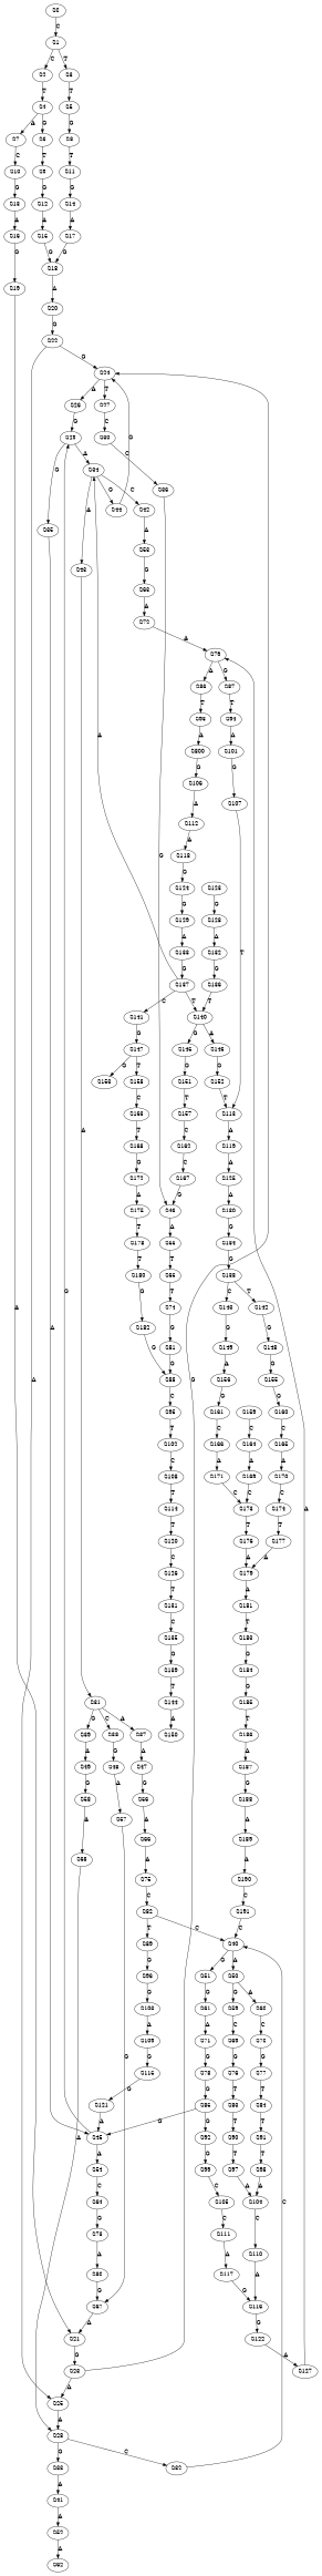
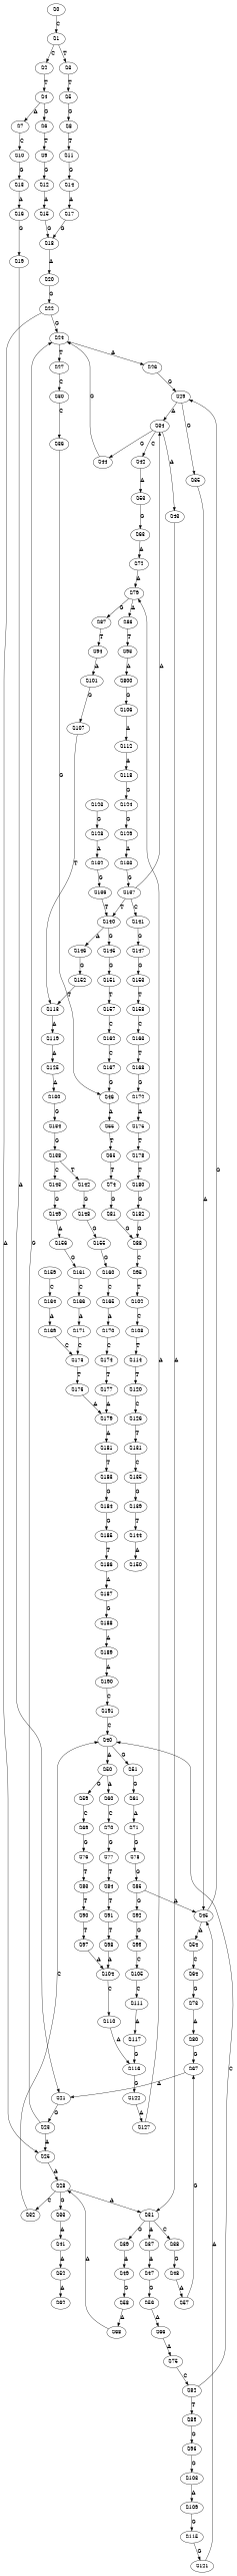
  strict digraph {
    S0
    S1
    S2
    S3
    S4
    S5
    S6
    S7
    S8
    S9
    S10
    S11
    S12
    S13
    S14
    S15
    S16
    S17
    S18
    S19
    S20
    S21
    S22
    S23
    S24
    S25
    S26
    S27
    S28
    S29
    S30
    S31
    S32
    S33
    S34
    S35
    S36
    S37
    S38
    S39
    S40
    S41
    S42
    S43
    S44
    S45
    S46
    S47
    S48
    S49
    S50
    S51
    S52
    S53
    S54
    S55
    S56
    S57
    S58
    S59
    S60
    S61
    S62
    S63
    S64
    S65
    S66
    S67
    S68
    S69
    S70
    S71
    S72
    S73
    S74
    S75
    S76
    S77
    S78
    S79
    S80
    S81
    S82
    S83
    S84
    S85
    S86
    S87
    S88
    S89
    S90
    S91
    S92
    S93
    S94
    S95
    S96
    S97
    S98
    S99
    n101 [label=S800]
    S101
    S102
    S103
    S104
    S105
    S106
    S107
    S108
    S109
    S110
    S111
    S112
    S113
    S114
    S115
    S116
    S117
    S118
    S119
    S120
    S121
    S122
    S124
    S125
    S126
    S127
    S123
    S128
    S129
    S130
    S131
    S132
    S133
    S134
    S135
    S136
    S137
    S138
    S139
    S140
    S141
    S142
    S143
    S144
    S145
    S146
    S147
    S148
    S149
    S150
    S151
    S152
    S153
    S155
    S156
    S157
    S158
    S160
    S161
    S162
    S163
    S159
    S164
    S165
    S166
    S167
    S168
    S169
    S170
    S171
    S172
    S173
    S174
    S175
    S176
    S177
    S178
    S179
    S180
    S181
    S182
    S183
    S184
    S185
    S186
    S187
    S188
    S189
    S190
    S191
    S0 -> S1 [label=C]
    S1 -> S2 [label=C]
    S1 -> S3 [label=T]
    S2 -> S4 [label=T]
    S3 -> S5 [label=T]
    S4 -> S6 [label=G]
    S4 -> S7 [label=A]
    S5 -> S8 [label=G]
    S6 -> S9 [label=T]
    S7 -> S10 [label=C]
    S8 -> S11 [label=T]
    S9 -> S12 [label=G]
    S10 -> S13 [label=G]
    S11 -> S14 [label=G]
    S12 -> S15 [label=A]
    S13 -> S16 [label=A]
    S14 -> S17 [label=A]
    S15 -> S18 [label=G]
    S16 -> S19 [label=G]
    S17 -> S18 [label=G]
    S18 -> S20 [label=A]
    S19 -> S21 [label=A]
    S20 -> S22 [label=G]
    S21 -> S23 [label=G]
    S22 -> S24 [label=G]
    S22 -> S25 [label=A]
    S23 -> S24 [label=G]
    S23 -> S25 [label=A]
    S24 -> S26 [label=A]
    S24 -> S27 [label=T]
    S25 -> S28 [label=A]
    S26 -> S29 [label=G]
    S27 -> S30 [label=C]
+   S28 -> S31 [label=A]
    S28 -> S32 [label=C]
    S28 -> S33 [label=G]
    S29 -> S34 [label=A]
    S29 -> S35 [label=G]
    S30 -> S36 [label=C]
    S31 -> S37 [label=A]
    S31 -> S38 [label=C]
    S31 -> S39 [label=G]
    S32 -> S40 [label=C]
    S33 -> S41 [label=A]
    S34 -> S42 [label=C]
    S34 -> S43 [label=A]
    S34 -> S44 [label=G]
    S35 -> S45 [label=A]
    S36 -> S46 [label=G]
    S37 -> S47 [label=A]
    S38 -> S48 [label=G]
    S39 -> S49 [label=A]
    S40 -> S50 [label=A]
    S40 -> S51 [label=G]
    S41 -> S52 [label=A]
    S42 -> S53 [label=A]
    S43 -> S31 [label=A]
    S44 -> S24 [label=G]
    S45 -> S29 [label=G]
    S45 -> S54 [label=A]
    S46 -> S55 [label=A]
    S47 -> S56 [label=G]
    S48 -> S57 [label=A]
    S49 -> S58 [label=G]
    S50 -> S59 [label=G]
    S50 -> S60 [label=A]
    S51 -> S61 [label=G]
    S52 -> S62 [label=A]
    S53 -> S63 [label=G]
    S54 -> S64 [label=C]
    S55 -> S65 [label=T]
    S56 -> S66 [label=A]
    S57 -> S67 [label=G]
    S58 -> S68 [label=A]
    S59 -> S69 [label=C]
    S60 -> S70 [label=C]
    S61 -> S71 [label=A]
    S63 -> S72 [label=A]
    S64 -> S73 [label=G]
    S65 -> S74 [label=T]
    S66 -> S75 [label=A]
    S67 -> S21 [label=A]
    S68 -> S28 [label=A]
    S69 -> S76 [label=G]
    S70 -> S77 [label=G]
    S71 -> S78 [label=G]
    S72 -> S79 [label=A]
    S73 -> S80 [label=A]
    S74 -> S81 [label=G]
    S75 -> S82 [label=C]
    S76 -> S83 [label=T]
    S77 -> S84 [label=T]
    S78 -> S85 [label=G]
    S79 -> S86 [label=A]
    S79 -> S87 [label=G]
    S80 -> S67 [label=G]
    S81 -> S88 [label=G]
    S82 -> S40 [label=C]
    S82 -> S89 [label=T]
    S83 -> S90 [label=T]
    S84 -> S91 [label=T]
-   S85 -> S45 [label=G]
+   S85 -> S45 [label=A]
    S85 -> S92 [label=G]
    S86 -> S93 [label=T]
    S87 -> S94 [label=T]
    S88 -> S95 [label=C]
    S89 -> S96 [label=G]
    S90 -> S97 [label=T]
    S91 -> S98 [label=T]
    S92 -> S99 [label=G]
    S93 -> n101 [label=A]
    S94 -> S101 [label=A]
    S95 -> S102 [label=T]
    S96 -> S103 [label=G]
    S97 -> S104 [label=A]
    S98 -> S104 [label=A]
    S99 -> S105 [label=C]
    n101 -> S106 [label=G]
    S101 -> S107 [label=G]
    S102 -> S108 [label=C]
    S103 -> S109 [label=A]
    S104 -> S110 [label=C]
    S105 -> S111 [label=C]
    S106 -> S112 [label=A]
    S107 -> S113 [label=T]
    S108 -> S114 [label=T]
    S109 -> S115 [label=G]
    S110 -> S116 [label=A]
    S111 -> S117 [label=A]
    S112 -> S118 [label=A]
    S113 -> S119 [label=A]
    S114 -> S120 [label=T]
    S115 -> S121 [label=G]
    S116 -> S122 [label=G]
    S117 -> S116 [label=G]
    S118 -> S124 [label=G]
    S119 -> S125 [label=A]
    S120 -> S126 [label=C]
    S121 -> S45 [label=A]
    S122 -> S127 [label=A]
    S124 -> S129 [label=G]
    S125 -> S130 [label=A]
    S126 -> S131 [label=T]
    S127 -> S79 [label=A]
    S123 -> S128 [label=G]
    S128 -> S132 [label=A]
    S129 -> S133 [label=A]
    S130 -> S134 [label=G]
    S131 -> S135 [label=C]
    S132 -> S136 [label=G]
    S133 -> S137 [label=G]
    S134 -> S138 [label=G]
    S135 -> S139 [label=G]
    S136 -> S140 [label=T]
    S137 -> S34 [label=A]
    S137 -> S140 [label=T]
    S137 -> S141 [label=C]
    S138 -> S142 [label=T]
    S138 -> S143 [label=C]
    S139 -> S144 [label=T]
    S140 -> S145 [label=G]
    S140 -> S146 [label=A]
    S141 -> S147 [label=G]
    S142 -> S148 [label=G]
    S143 -> S149 [label=G]
    S144 -> S150 [label=A]
    S145 -> S151 [label=G]
    S146 -> S152 [label=G]
    S147 -> S153 [label=G]
    S148 -> S155 [label=G]
    S149 -> S156 [label=A]
    S151 -> S157 [label=T]
    S152 -> S113 [label=T]
-   S147 -> S158 [label=T]
+   S153 -> S158 [label=T]
    S155 -> S160 [label=G]
    S156 -> S161 [label=G]
    S157 -> S162 [label=C]
    S158 -> S163 [label=C]
    S160 -> S165 [label=C]
    S161 -> S166 [label=C]
    S162 -> S167 [label=C]
    S163 -> S168 [label=T]
    S159 -> S164 [label=C]
    S164 -> S169 [label=A]
    S165 -> S170 [label=A]
    S166 -> S171 [label=A]
    S167 -> S46 [label=G]
    S168 -> S172 [label=G]
    S169 -> S173 [label=C]
    S170 -> S174 [label=C]
    S171 -> S173 [label=C]
    S172 -> S175 [label=A]
    S173 -> S176 [label=T]
    S174 -> S177 [label=T]
    S175 -> S178 [label=T]
    S176 -> S179 [label=A]
    S177 -> S179 [label=A]
    S178 -> S180 [label=T]
    S179 -> S181 [label=A]
    S180 -> S182 [label=G]
    S181 -> S183 [label=T]
    S182 -> S88 [label=G]
    S183 -> S184 [label=G]
    S184 -> S185 [label=G]
    S185 -> S186 [label=T]
    S186 -> S187 [label=A]
    S187 -> S188 [label=G]
    S188 -> S189 [label=A]
    S189 -> S190 [label=A]
    S190 -> S191 [label=C]
    S191 -> S40 [label=C]
  }
